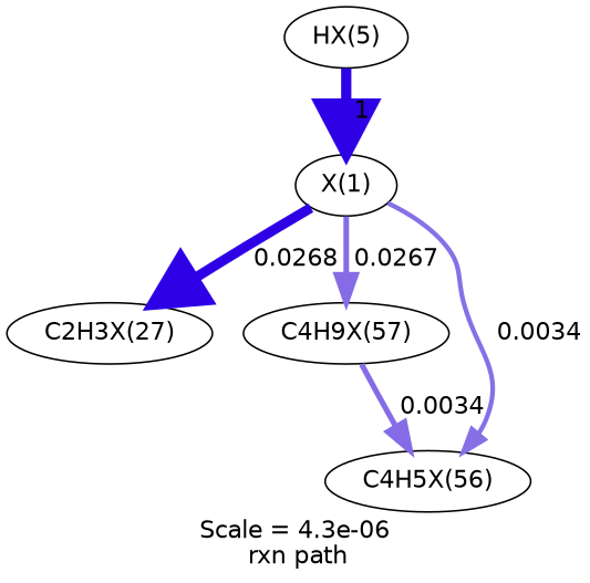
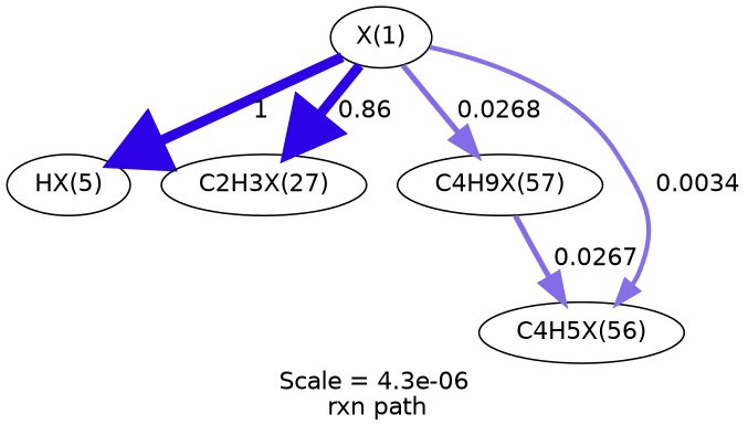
  digraph {
    fontname=Helvetica
    label="Scale = 4.3e-06\l rxn path"
    node [fontname=Helvetica]
    edge [arrowsize=1.63 color="0.7, 0.527, 0.9" fontname=Helvetica]
    n1 [label="X(1)"]
    n2 [label="HX(5)"]
    n3 [label="C2H3X(27)"]
    n4 [label="C4H9X(57)"]
    n5 [label="C4H5X(56)"]
-   n2 -> n1 [arrowsize=3 color="0.7, 1.5, 0.9" label=" 1" style="setlinewidth(6)"]
-   n1 -> n3 [arrowsize=2.94 color="0.7, 1.36, 0.9" label=" 0.0268" style="setlinewidth(5.89)"]
-   n1 -> n4 [label=" 0.0267" style="setlinewidth(3.27)"]
+   n1 -> n2 [arrowsize=3 color="0.7, 1.5, 0.9" label=" 1" style="setlinewidth(6)"]
+   n1 -> n3 [arrowsize=2.94 color="0.7, 1.36, 0.9" label=" 0.86" style="setlinewidth(5.89)"]
+   n1 -> n4 [label=" 0.0268" style="setlinewidth(3.27)"]
    n1 -> n5 [arrowsize=1.37 color="0.7, 0.513, 0.9" label=" 0.0034" style="setlinewidth(2.74)"]
-   n4 -> n5 [label=" 0.0034" style="setlinewidth(3.26)"]
+   n4 -> n5 [label=" 0.0267" style="setlinewidth(3.26)"]
  }
